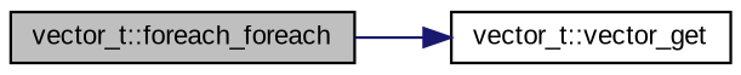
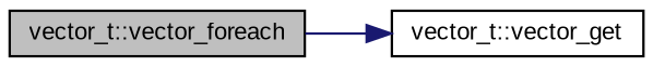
  digraph {
    rankdir=LR
    fontname="Liberation Sans"
    node [color=black fontname="Liberation Sans" fontsize=10 shape=record]
-   n1 [fillcolor=grey75 fontcolor=black height=0.2 label="vector_t::foreach_foreach" style=filled width=0.4]
+   n1 [fillcolor=grey75 fontcolor=black height=0.2 label="vector_t::vector_foreach" style=filled width=0.4]
    n2 [height=0.2 label="vector_t::vector_get" width=0.4]
    n1 -> n2 [color=midnightblue fontname="Liberation Sans" fontsize=10 labelfontname=Mononoki labelfontsize=10 style=solid]
  }
